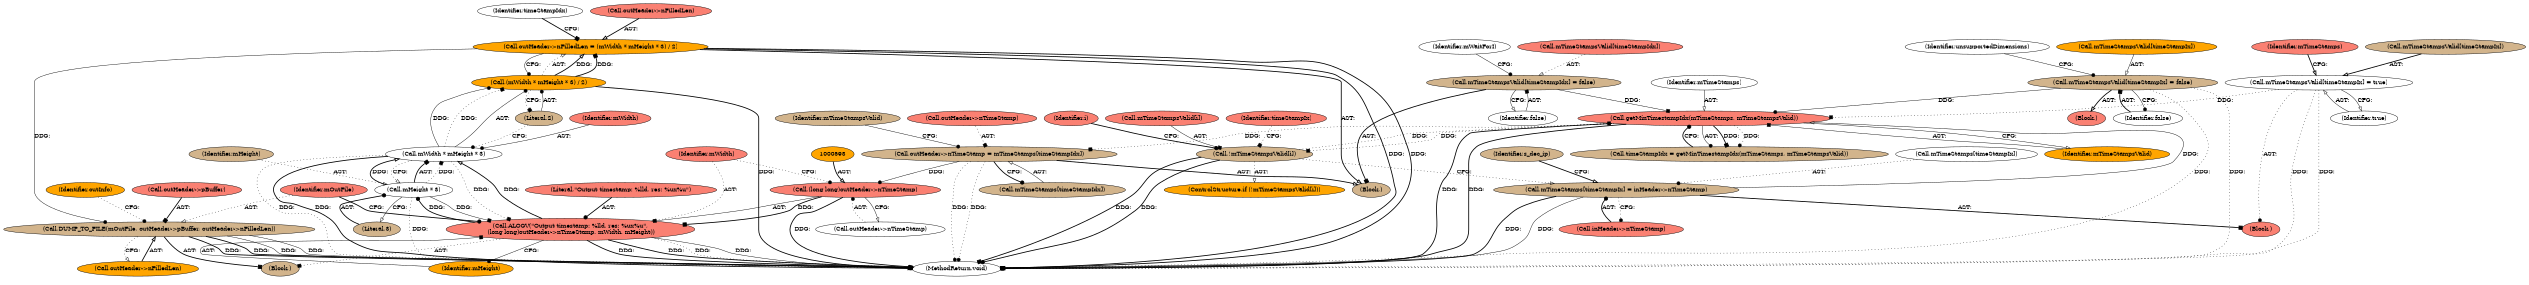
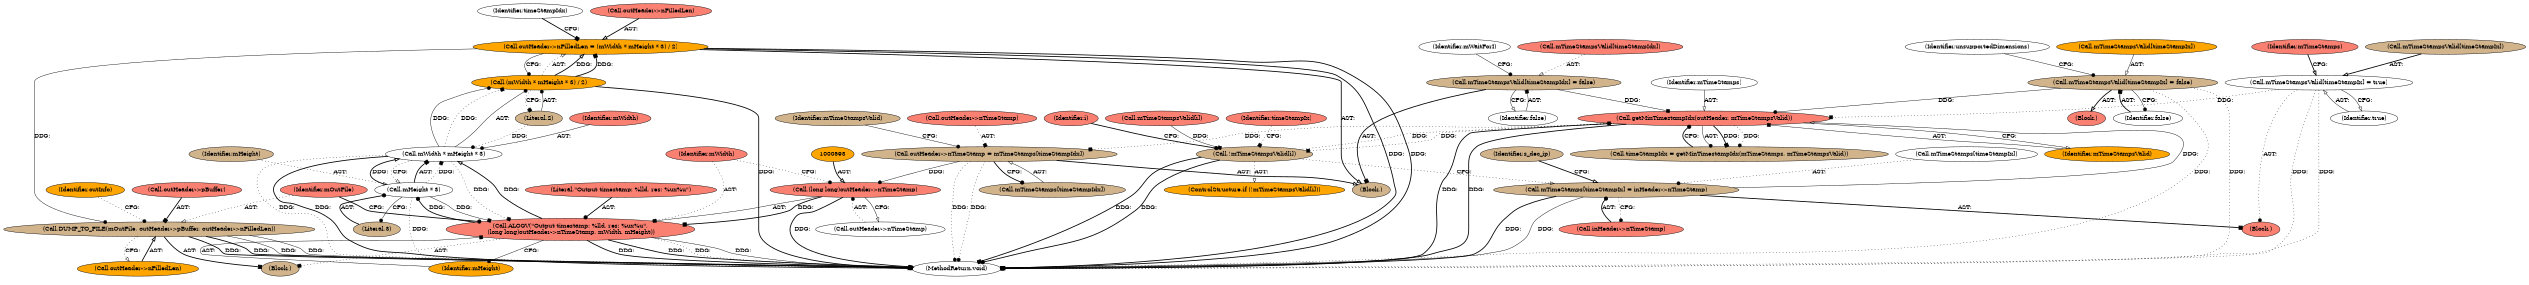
  digraph {
    node [fillcolor=salmon style=filled]
    edge [arrowhead=onormal style=bold]
    n1 [fillcolor=orange label="(Call,outHeader->nFilledLen = (mWidth * mHeight * 3) / 2)"]
    n2 [fillcolor=orange label="(Call,(mWidth * mHeight * 3) / 2)"]
    n3 [fillcolor=tan label="(Call,DUMP_TO_FILE(mOutFile, outHeader->pBuffer, outHeader->nFilledLen))"]
    n4 [fillcolor=tan label="(Block,)"]
    n5 [fillcolor=white label="(MethodReturn,void)"]
    n6 [fillcolor=tan label="(Literal,2)"]
    n7 [fillcolor=tan label="(Block,)"]
    n8 [fillcolor=orange label="(Call,outHeader->nFilledLen)"]
    n9 [fillcolor=white label="(Call,mWidth * mHeight * 3)"]
    n10 [label="(Call,ALOGV(\"Output timestamp: %lld, res: %ux%u\",\n (long long)outHeader->nTimeStamp, mWidth, mHeight))"]
    n11 [fillcolor=white label="(Call,mHeight * 3)"]
    n12 [fillcolor=orange label="(Identifier,mHeight)"]
    n13 [fillcolor=tan label="(Literal,3)"]
    n14 [label="(Call,(long long)outHeader->nTimeStamp)"]
    n15 [fillcolor=white label="(Call,outHeader->nTimeStamp)"]
    n16 [fillcolor=tan label="(Call,outHeader->nTimeStamp = mTimeStamps[timeStampIdx])"]
    n17 [fillcolor=tan label="(Call,mTimeStamps[timeStampIdx])"]
-   n18 [label="(Call,getMinTimestampIdx(mTimeStamps, mTimeStampsValid))"]
+   n18 [label="(Call,getMinTimestampIdx(outHeader, mTimeStampsValid))"]
    n19 [fillcolor=tan label="(Call,!mTimeStampsValid[i])"]
    n20 [fillcolor=tan label="(Call,timeStampIdx = getMinTimestampIdx(mTimeStamps, mTimeStampsValid))"]
    n21 [fillcolor=orange label="(Identifier,mTimeStampsValid)"]
    n22 [fillcolor=tan label="(Call,mTimeStamps[timeStampIx] = inHeader->nTimeStamp)"]
    n23 [fillcolor=orange label="(ControlStructure,if (!mTimeStampsValid[i]))"]
    n24 [label="(Call,inHeader->nTimeStamp)"]
    n25 [label="(Block,)"]
    n26 [fillcolor=tan label="(Call,mTimeStampsValid[timeStampIdx] = false)"]
    n27 [fillcolor=white label="(Identifier,false)"]
    n28 [fillcolor=tan label="(Call,mTimeStampsValid[timeStampIx] = false)"]
    n29 [label="(Block,)"]
    n30 [fillcolor=white label="(Identifier,false)"]
    n31 [label="(Call,mTimeStampsValid[i])"]
    n32 [fillcolor=white label="(Call,mTimeStampsValid[timeStampIx] = true)"]
    n33 [fillcolor=white label="(Identifier,true)"]
    n34 [fillcolor=tan label="(Identifier,mHeight)"]
    n35 [fillcolor=white label="(Identifier,timeStampIdx)"]
    n36 [label="(Identifier,timeStampIx)"]
    n37 [label="(Identifier,mOutFile)"]
    n38 [label="(Identifier,mTimeStamps)"]
    n39 [fillcolor=orange label="(Identifier,outInfo)"]
    n40 [fillcolor=tan label="(Identifier,s_dec_ip)"]
    n41 [label="(Call,outHeader->nTimeStamp)"]
    n42 [fillcolor=white label="(Identifier,unsupportedDimensions)"]
    n43 [fillcolor=white label="(Identifier,mWaitForI)"]
    n44 [label="(Identifier,i)"]
    n45 [label="(Literal,\"Output timestamp: %lld, res: %ux%u\")"]
    n46 [fillcolor=tan label="(Identifier,mTimeStampsValid)"]
    n47 [label="(Call,mTimeStampsValid[timeStampIdx])"]
    n48 [label="(Identifier,mWidth)"]
    n49 [fillcolor=orange label="(Call,mTimeStampsValid[timeStampIx])"]
    n50 [label="(Call,outHeader->pBuffer)"]
    n51 [label="(Call,outHeader->nFilledLen)"]
    n52 [fillcolor=tan label="(Call,mTimeStampsValid[timeStampIx])"]
    n53 [fillcolor=white label="(Identifier,mTimeStamps)"]
    n54 [fillcolor=white label="(Call,mTimeStamps[timeStampIx])"]
    n55 [label="(Identifier,mWidth)"]
    1000593 [fillcolor=orange]
    n1 -> n2 [arrowhead=dot label="CFG: " style=solid]
    n1 -> n3 [arrowhead=dot label="DDG: " style=solid]
    n1 -> n4 [label="AST: "]
    n1 -> n5 [arrowhead=box label="DDG: "]
    n1 -> n5 [label="DDG: "]
    n2 -> n1 [label="AST: " style=dotted]
    n2 -> n1 [label="DDG: "]
    n2 -> n1 [arrowhead=box label="DDG: "]
    n2 -> n5 [label="DDG: "]
    n2 -> n6 [arrowhead=box label="CFG: " style=dotted]
    n3 -> n5 [arrowhead=dot label="DDG: "]
    n3 -> n5 [arrowhead=dot label="DDG: " style=solid]
    n3 -> n5 [arrowhead=dot label="DDG: " style=solid]
    n3 -> n5 [arrowhead=box label="DDG: "]
    n3 -> n7 [arrowhead=box label="AST: "]
    n3 -> n8 [label="CFG: " style=dotted]
    n6 -> n2 [arrowhead=dot label="AST: " style=solid]
-   n6 -> n9 [arrowhead=dot label="CFG: " style=dotted]
+   n6 -> n9 [arrowhead=dot label="DDG: " style=dotted]
    n8 -> n3 [label="AST: "]
    n9 -> n2 [arrowhead=dot label="AST: " style=solid]
    n9 -> n2 [arrowhead=dot label="DDG: " style=solid]
    n9 -> n2 [arrowhead=box label="DDG: " style=dotted]
    n9 -> n5 [label="DDG: " style=dotted]
    n9 -> n5 [arrowhead=dot label="DDG: "]
    n9 -> n10 [arrowhead=box label="DDG: " style=dotted]
    n9 -> n11 [label="CFG: " style=dotted]
    n10 -> n5 [arrowhead=box label="DDG: " style=solid]
    n10 -> n5 [label="DDG: "]
    n10 -> n5 [label="DDG: "]
    n10 -> n5 [label="DDG: " style=dotted]
    n10 -> n7 [arrowhead=box label="AST: " style=dotted]
    n10 -> n9 [label="DDG: "]
    n10 -> n11 [arrowhead=dot label="DDG: "]
    n10 -> n12 [arrowhead=dot label="CFG: " style=solid]
    n11 -> n5 [label="DDG: " style=dotted]
    n11 -> n9 [arrowhead=box label="AST: "]
    n11 -> n9 [arrowhead=box label="DDG: " style=dotted]
    n11 -> n9 [label="DDG: "]
    n11 -> n10 [arrowhead=box label="DDG: " style=solid]
-   n11 -> n13 [label="CFG: " style=solid]
+   n11 -> n13 [arrowhead=dot label="CFG: " style=solid]
    n12 -> n10 [arrowhead=box label="AST: " style=solid]
    n13 -> n11 [arrowhead=dot label="AST: "]
    n14 -> n5 [label="DDG: "]
    n14 -> n10 [arrowhead=box label="AST: " style=solid]
    n14 -> n10 [arrowhead=box label="DDG: "]
    n14 -> n15 [label="CFG: " style=solid]
    n15 -> n14 [arrowhead=dot label="AST: " style=dotted]
    n16 -> n4 [label="AST: "]
    n16 -> n5 [arrowhead=dot label="DDG: " style=dotted]
    n16 -> n5 [arrowhead=dot label="DDG: " style=dotted]
    n16 -> n14 [arrowhead=dot label="DDG: " style=solid]
    n16 -> n17 [arrowhead=dot label="CFG: "]
    n17 -> n16 [label="AST: " style=solid]
    n18 -> n5 [arrowhead=box label="DDG: "]
    n18 -> n5 [label="DDG: "]
    n18 -> n16 [arrowhead=box label="DDG: " style=dotted]
    n18 -> n19 [arrowhead=box label="DDG: " style=dotted]
    n18 -> n20 [arrowhead=dot label="AST: " style=solid]
    n18 -> n20 [arrowhead=box label="DDG: "]
    n18 -> n20 [arrowhead=dot label="DDG: " style=dotted]
    n18 -> n21 [label="CFG: " style=solid]
    n19 -> n5 [arrowhead=box label="DDG: "]
    n19 -> n5 [arrowhead=dot label="DDG: "]
    n19 -> n18 [arrowhead=box label="DDG: " style=dotted]
    n19 -> n22 [label="CFG: " style=dotted]
    n19 -> n23 [label="AST: " style=dotted]
    n20 -> n18 [arrowhead=dot label="CFG: "]
    n21 -> n18 [arrowhead=box label="AST: " style=solid]
    n22 -> n5 [arrowhead=box label="DDG: "]
    n22 -> n5 [arrowhead=dot label="DDG: " style=solid]
    n22 -> n18 [label="DDG: " style=solid]
    n22 -> n24 [arrowhead=dot label="CFG: " style=dotted]
    n22 -> n25 [arrowhead=box label="AST: "]
    n24 -> n22 [arrowhead=dot label="AST: "]
    n26 -> n4 [arrowhead=box label="AST: "]
    n26 -> n18 [arrowhead=box label="DDG: " style=solid]
    n26 -> n27 [label="CFG: " style=solid]
    n27 -> n26 [arrowhead=box label="AST: " style=solid]
    n28 -> n5 [arrowhead=dot label="DDG: " style=dotted]
    n28 -> n5 [label="DDG: " style=dotted]
    n28 -> n18 [arrowhead=dot label="DDG: " style=solid]
    n28 -> n29 [label="AST: "]
    n28 -> n30 [arrowhead=dot label="CFG: " style=solid]
    n30 -> n28 [arrowhead=box label="AST: "]
-   n31 -> n19 [arrowhead=box label="AST: " style=solid]
+   n31 -> n19 [arrowhead=box label="DDG: " style=solid]
    n32 -> n5 [arrowhead=box label="DDG: " style=dotted]
    n32 -> n5 [arrowhead=box label="DDG: " style=dotted]
    n32 -> n18 [arrowhead=box label="DDG: " style=dotted]
    n32 -> n25 [arrowhead=dot label="AST: " style=dotted]
    n32 -> n33 [label="CFG: " style=solid]
    n33 -> n32 [label="AST: " style=solid]
    n34 -> n11 [label="AST: " style=dotted]
    n35 -> n1 [arrowhead=box label="CFG: "]
    n36 -> n19 [arrowhead=box label="CFG: " style=dotted]
    n37 -> n3 [label="AST: " style=dotted]
    n37 -> n10 [arrowhead=dot label="CFG: "]
    n38 -> n32 [label="CFG: "]
    n39 -> n3 [arrowhead=dot label="CFG: " style=dotted]
    n40 -> n22 [label="CFG: "]
    n41 -> n16 [arrowhead=box label="AST: " style=dotted]
    n42 -> n28 [arrowhead=dot label="CFG: " style=solid]
    n43 -> n26 [arrowhead=dot label="CFG: " style=solid]
    n44 -> n19 [arrowhead=dot label="CFG: "]
    n45 -> n10 [arrowhead=dot label="AST: "]
    n46 -> n16 [arrowhead=dot label="CFG: " style=solid]
    n47 -> n26 [label="AST: " style=dotted]
    n48 -> n9 [arrowhead=dot label="AST: " style=solid]
    n49 -> n28 [label="AST: " style=solid]
    n50 -> n3 [arrowhead=box label="AST: "]
    n51 -> n1 [label="AST: "]
    n52 -> n32 [label="AST: "]
    n53 -> n18 [label="AST: " style=solid]
    n54 -> n22 [arrowhead=dot label="AST: " style=dotted]
    n55 -> n10 [label="AST: " style=dotted]
    n55 -> n14 [arrowhead=dot label="CFG: " style=dotted]
    1000593 -> n14 [label="AST: "]
  }
